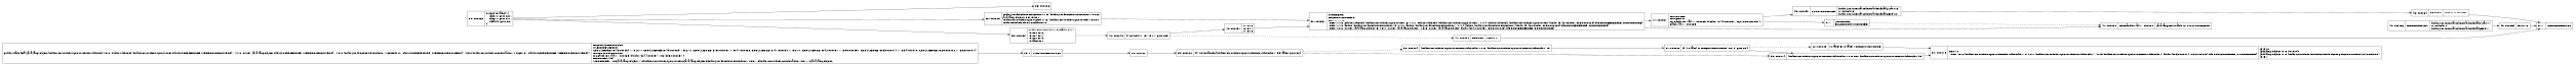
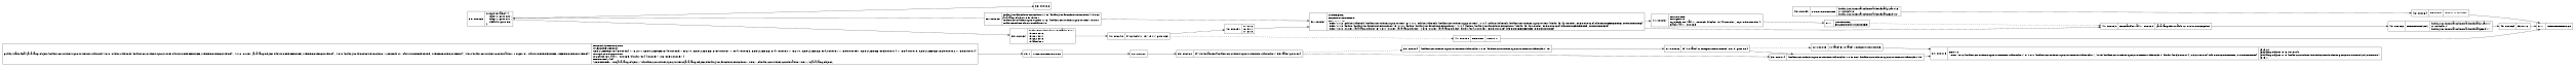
  digraph {
    rankdir=LR
    node [shape=record]
    n1 [label="{26\:\ ?|MTH_ENTER_BLOCK\l}"]
    n2 [label="{28\:\ 0x0000}"]
    n3 [label="{29\:\ 0x0002|if ((r9 instanceof kotlinx.coroutines.sync.MutexKt$withLock$1) == false) goto L24\l}"]
    n4 [label="{30\:\ 0x0004|kotlinx.coroutines.sync.MutexKt$withLock$1 r0 = (kotlinx.coroutines.sync.MutexKt$withLock$1) r9\l}"]
    n5 [label="{33\:\ 0x0014|kotlinx.coroutines.sync.MutexKt$withLock$1 r0 = new kotlinx.coroutines.sync.MutexKt$withLock$1(r9)\l}"]
    n6 [label="{31\:\ 0x000c|if ((r0.label & Integer.MIN_VALUE) == 0) goto L24\l}"]
    n7 [label="{34\:\ 0x0019|PHI: r0 \l  PHI: (r0v2 kotlinx.coroutines.sync.MutexKt$withLock$1) = (r0v1 kotlinx.coroutines.sync.MutexKt$withLock$1), (r0v5 kotlinx.coroutines.sync.MutexKt$withLock$1) binds: [B:33:0x0014, B:32:0x000e] A[DONT_GENERATE, DONT_INLINE]\l|r9 = r0\ljava.lang.Object r0 = r9.result\ljava.lang.Object r1 = kotlin.coroutines.intrinsics.IntrinsicsKt.getCOROUTINE_SUSPENDED()\lr3 = 1\l}"]
    n8 [label="{32\:\ 0x000e|r0.label = r0.label \- Integer.MIN_VALUE\l}"]
    n9 [label="{35\:\ 0x0023|switch(r9.label) \{\l    case 0: goto L20;\l    case 1: goto L11;\l    default: goto L8;\l\}\l}"]
    n10 [label="{36\:\ 0x0026}"]
    n11 [label="{38\:\ 0x002e|kotlin.jvm.functions.Function0 r7 = (kotlin.jvm.functions.Functions) r9.L$2\ljava.lang.Object r8 = r9.L$1\lkotlinx.coroutines.sync.Mutex r1 = (kotlinx.coroutines.sync.Mutex) r9.L$0\lkotlin.ResultKt.throwOnFailure(r0)\l}"]
    n12 [label="{39\:\ 0x003d|kotlin.ResultKt.throwOnFailure(r0)\lr9.L$0 = r6\lr9.L$1 = r7\lr9.L$2 = r8\lr9.label = 1\l}"]
    n13 [label="{50\:\ 0x0057|SYNTHETIC\lEXC_TOP_SPLITTER\lPHI: r1 r7 r8 \l  PHI: (r1v2 '$this$withLock' kotlinx.coroutines.sync.Mutex) = (r1v1 '$this$withLock' kotlinx.coroutines.sync.Mutex), (r1v4 '$this$withLock' kotlinx.coroutines.sync.Mutex) binds: [B:42:0x0051, B:38:0x002e] A[DONT_GENERATE, DONT_INLINE]\l  PHI: (r7v2 'action' kotlin.jvm.functions.Function0) = (r7v1 'action' kotlin.jvm.functions.Function0), (r7v4 'action' kotlin.jvm.functions.Function0) binds: [B:42:0x0051, B:38:0x002e] A[DONT_GENERATE, DONT_INLINE]\l  PHI: (r8v2 'owner' java.lang.Object) = (r8v1 'owner' java.lang.Object), (r8v3 'owner' java.lang.Object) binds: [B:42:0x0051, B:38:0x002e] A[DONT_GENERATE, DONT_INLINE]\l}"]
    n14 [label="{40\:\ 0x004e|if (r6.lock(r7, r9) != r1) goto L23\l}"]
    n15 [label="{27\:\ ?|MTH_EXIT_BLOCK\l}"]
    n16 [label="{44\:\ 0x0057|TRY_ENTER\lTRY_LEAVE\lTryCatch #0 \{all \-\> 0x0065, blocks: (B:44:0x0057), top: B:50:0x0057 \}\lCatch: all \-\> 0x0065\l}"]
    n17 [label="{47\:\ 0x0065|ExcHandler: all \-\> 0x0065\l|java.lang.Throwable r2 = move\-exception\l}"]
    n18 [label="{45\:\ 0x005b|DONT_GENERATE\l|kotlin.jvm.internal.InlineMarker.finallyStart(r3)\lr1.unlock(r8)\lkotlin.jvm.internal.InlineMarker.finallyEnd(r3)\l}"]
    n19 [label="{51\:\ ?|SYNTHETIC\lEXC_BOTTOM_SPLITTER\l}"]
    n20 [label="{48\:\ 0x0066|FINALLY_INSNS\l|kotlin.jvm.internal.InlineMarker.finallyStart(1)\lr1.unlock(r1)\lkotlin.jvm.internal.InlineMarker.finallyEnd(1)\l}"]
    n21 [label="{46\:\ 0x0064|RETURN\l|return r7.invoke()\l}"]
    n22 [label="{49\:\ 0x006f|throw r2\l}"]
    n23 [label="{41\:\ 0x0050|RETURN\l|return r1\l}"]
    n24 [label="{42\:\ 0x0051|r1 = r6\lr8 = r7\lr7 = r8\l}"]
    n25 [label="{public static final java.lang.Object kotlinx.coroutines.sync.MutexKt.withLock((r6v0 '$this$withLock' kotlinx.coroutines.sync.Mutex A[IMMUTABLE_TYPE, METHOD_ARGUMENT]), (r7v0 'owner' java.lang.Object A[IMMUTABLE_TYPE, METHOD_ARGUMENT]), (r8v0 kotlin.jvm.functions.Function0\<? extends T\> A[IMMUTABLE_TYPE, METHOD_ARGUMENT]), (r9v0 kotlin.coroutines.Continuation\<? super T\> A[IMMUTABLE_TYPE, METHOD_ARGUMENT]))  | INCONSISTENT_CODE\lUSE_LINES_HINTS\lCROSS_EDGE: B:46:0x0064 \-\> B:27:?, CROSS_EDGE: B:49:0x006f \-\> B:27:?, CROSS_EDGE: B:50:0x0057 \-\> B:47:0x0065, CROSS_EDGE: B:41:0x0050 \-\> B:27:?, CROSS_EDGE: B:42:0x0051 \-\> B:50:0x0057, CROSS_EDGE: B:33:0x0014 \-\> B:34:0x0019, CROSS_EDGE: B:29:0x0002 \-\> B:33:0x0014\lINLINE_NOT_NEEDED\lTryCatch #0 \{all \-\> 0x0065, blocks: (B:44:0x0057), top: B:50:0x0057 \}\lTYPE_VARS: [T]\lSIGNATURE: \<T:Ljava\/lang\/Object;\>(Lkotlinx\/coroutines\/sync\/Mutex;Ljava\/lang\/Object;Lkotlin\/jvm\/functions\/Function0\<+TT;\>;Lkotlin\/coroutines\/Continuation\<\-TT;\>;)Ljava\/lang\/Object;\l}"]
    n1 -> n2
    n2 -> n3
    n3 -> n4 [style=dashed]
    n3 -> n5
    n4 -> n6
    n5 -> n7
    n6 -> n5
    n6 -> n8 [style=dashed]
    n8 -> n7
    n9 -> n10
-   n9 -> n11
+   n11 -> n9
    n9 -> n12
    n11 -> n13
    n12 -> n14
    n13 -> n16
    n13 -> n17
    n14 -> n23 [style=dashed]
    n14 -> n24
-   n16 -> n18
    n16 -> n19
+   n17 -> n20
    n18 -> n21
    n19 -> n17 [style=dashed]
    n20 -> n22
    n21 -> n15
    n22 -> n15
    n23 -> n15
    n24 -> n13
    n25 -> n1
  }
